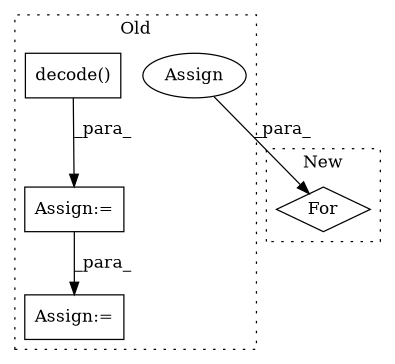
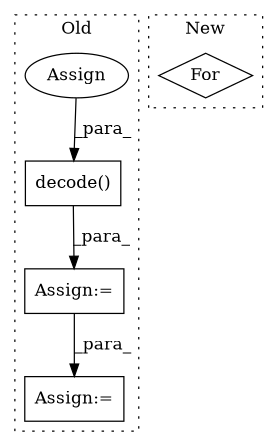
  digraph {
    node [a=68 l=3 shape=box]
    n1 [a=75 l="25,1" label="decode()" s="525,557"]
    n2 [label="Assign:=" s=522]
    n3 [a=66 l=7 label=Assign s=550 shape=ellipse]
    n4 [label="Assign:=" s=577]
    n5 [a=107 l="4,8" label=For s="499,531" shape=diamond]
    subgraph cluster_1 {
      label=Old
      style=dotted
      n1
      n2
      n3
      n4
    }
    subgraph cluster_2 {
      label=New
      style=dotted
      n5
    }
    n1 -> n2 [label=_para_]
    n2 -> n4 [label=_para_]
-   n3 -> n5 [label=_para_]
+   n3 -> n1 [label=_para_]
  }
